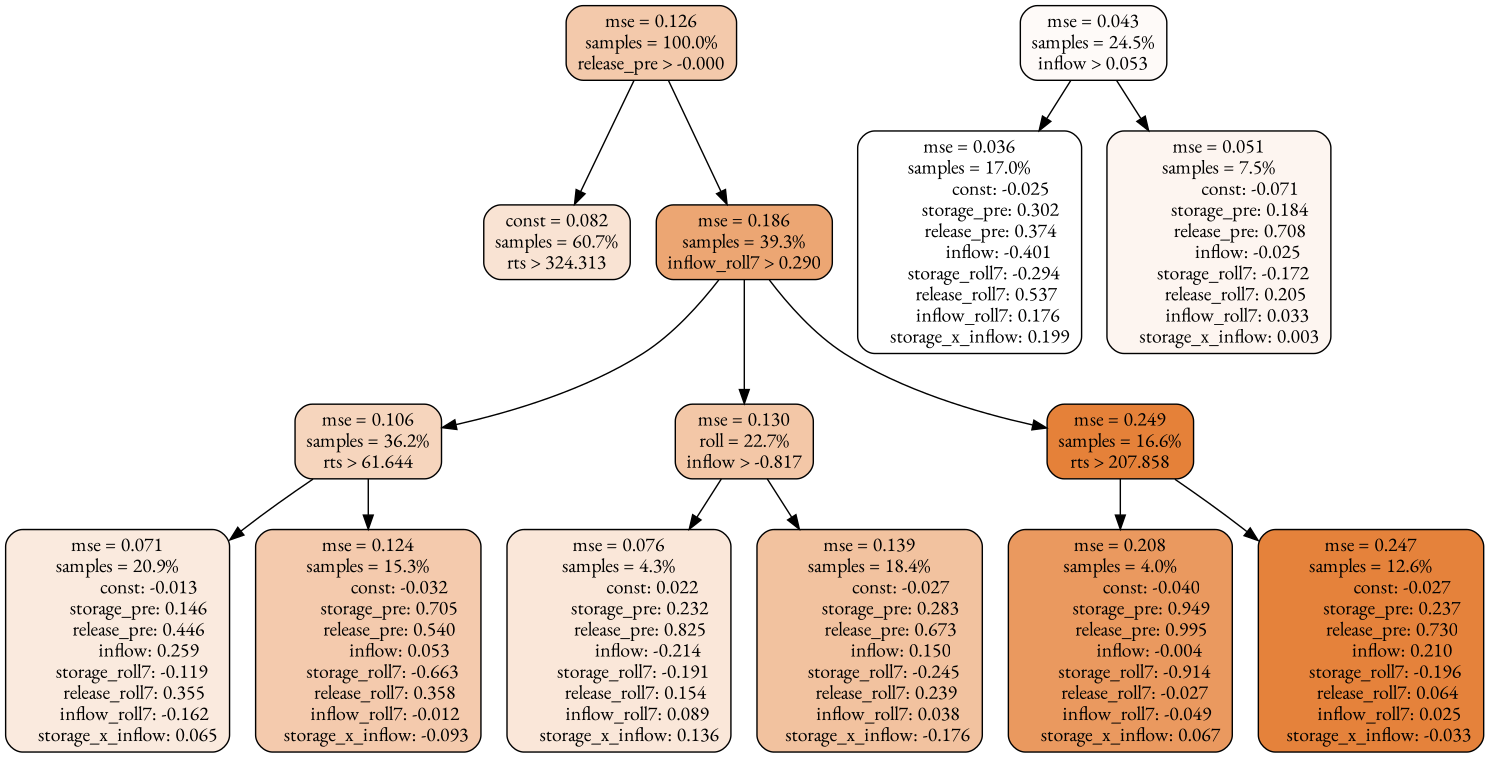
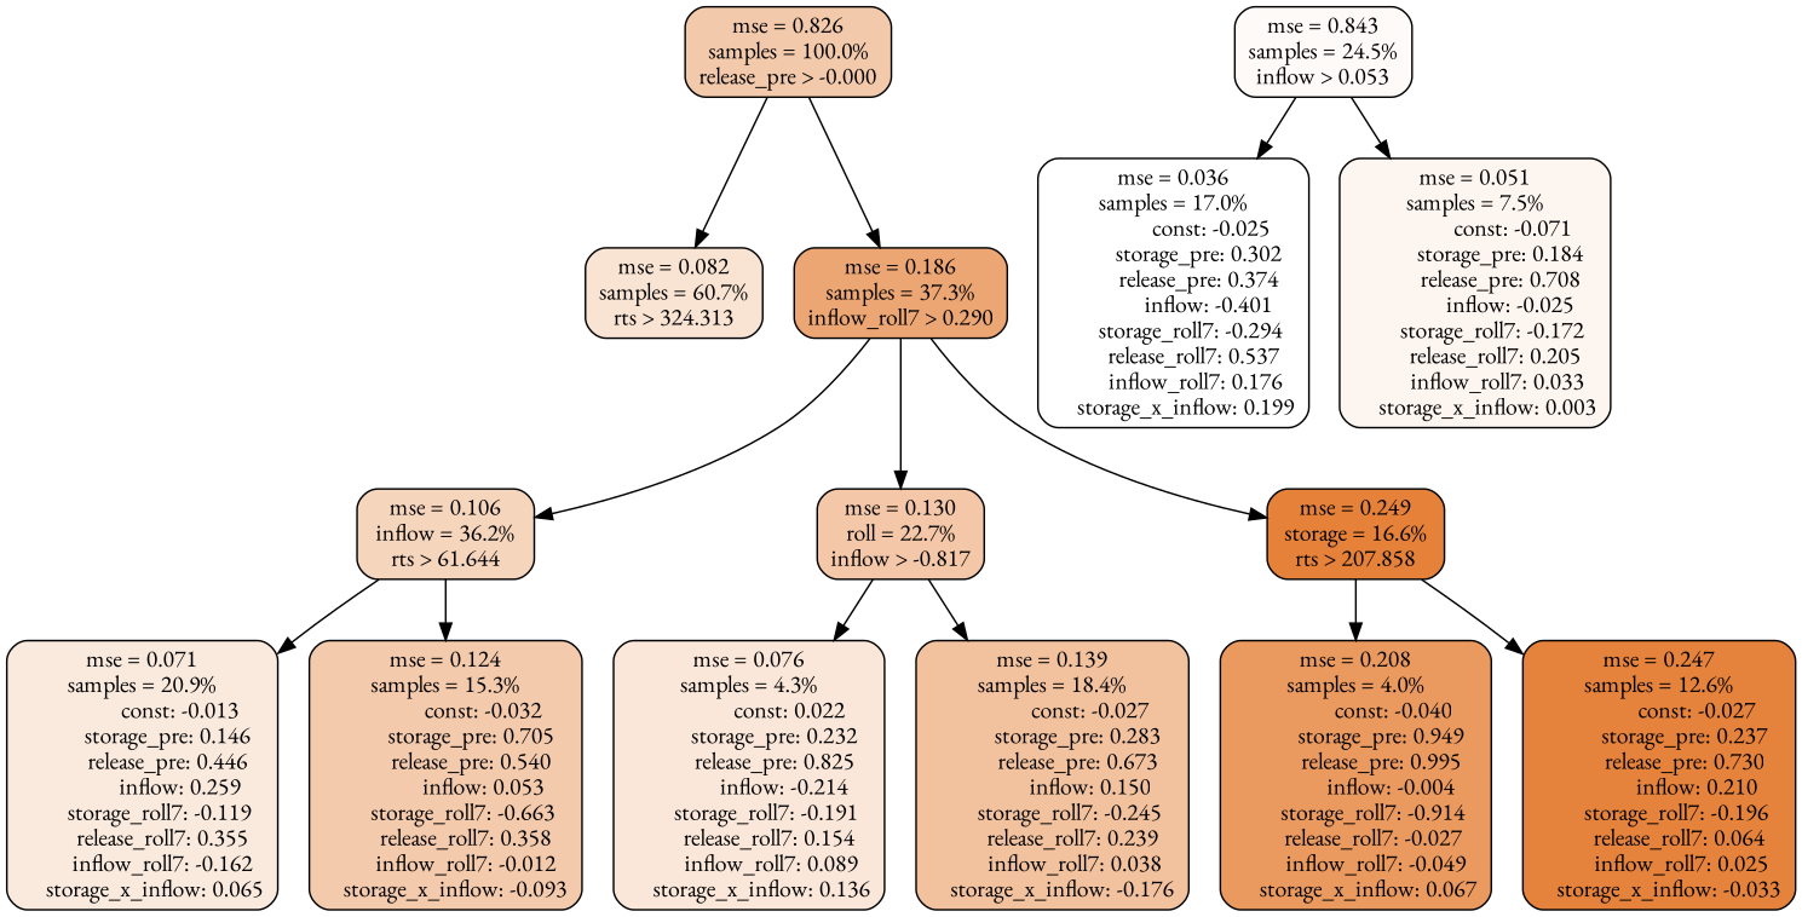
  digraph {
    fontname="EB Garamond"
    node [color=black fontname="EB Garamond" shape=rectangle style="filled, rounded"]
    edge [fontname="EB Garamond"]
-   n1 [fillcolor="#f3c9ab" label="mse = 0.126\nsamples = 100.0%\nrelease_pre > -0.000"]
-   n2 [fillcolor="#f9e3d3" label="const = 0.082\nsamples = 60.7%\nrts > 324.313"]
-   n3 [fillcolor="#eca673" label="mse = 0.186\nsamples = 39.3%\ninflow_roll7 > 0.290"]
-   n4 [fillcolor="#f6d5bd" label="mse = 0.106\nsamples = 36.2%\nrts > 61.644"]
+   n1 [fillcolor="#f3c9ab" label="mse = 0.826\nsamples = 100.0%\nrelease_pre > -0.000"]
+   n2 [fillcolor="#f9e3d3" label="mse = 0.082\nsamples = 60.7%\nrts > 324.313"]
+   n3 [fillcolor="#eca673" label="mse = 0.186\nsamples = 37.3%\ninflow_roll7 > 0.290"]
+   n4 [fillcolor="#f6d5bd" label="mse = 0.106\ninflow = 36.2%\nrts > 61.644"]
    n5 [fillcolor="#f3c7a7" label="mse = 0.130\nroll = 22.7%\ninflow > -0.817"]
-   n6 [fillcolor="#e58139" label="mse = 0.249\nsamples = 16.6%\nrts > 207.858"]
-   n7 [fillcolor="#fefaf8" label="mse = 0.043\nsamples = 24.5%\ninflow > 0.053"]
+   n6 [fillcolor="#e58139" label="mse = 0.249\nstorage = 16.6%\nrts > 207.858"]
+   n7 [fillcolor="#fefaf8" label="mse = 0.843\nsamples = 24.5%\ninflow > 0.053"]
    n8 [fillcolor="#ffffff" label="mse = 0.036\nsamples = 17.0%\n               const: -0.025\n          storage_pre: 0.302\n          release_pre: 0.374\n              inflow: -0.401\n       storage_roll7: -0.294\n        release_roll7: 0.537\n         inflow_roll7: 0.176\n     storage_x_inflow: 0.199"]
    n9 [fillcolor="#fdf5f0" label="mse = 0.051\nsamples = 7.5%\n               const: -0.071\n          storage_pre: 0.184\n          release_pre: 0.708\n              inflow: -0.025\n       storage_roll7: -0.172\n        release_roll7: 0.205\n         inflow_roll7: 0.033\n     storage_x_inflow: 0.003"]
    n10 [fillcolor="#faeade" label="mse = 0.071\nsamples = 20.9%\n               const: -0.013\n          storage_pre: 0.146\n          release_pre: 0.446\n               inflow: 0.259\n       storage_roll7: -0.119\n        release_roll7: 0.355\n        inflow_roll7: -0.162\n     storage_x_inflow: 0.065"]
    n11 [fillcolor="#f4caad" label="mse = 0.124\nsamples = 15.3%\n               const: -0.032\n          storage_pre: 0.705\n          release_pre: 0.540\n               inflow: 0.053\n       storage_roll7: -0.663\n        release_roll7: 0.358\n        inflow_roll7: -0.012\n    storage_x_inflow: -0.093"]
    n12 [fillcolor="#fae7d9" label="mse = 0.076\nsamples = 4.3%\n                const: 0.022\n          storage_pre: 0.232\n          release_pre: 0.825\n              inflow: -0.214\n       storage_roll7: -0.191\n        release_roll7: 0.154\n         inflow_roll7: 0.089\n     storage_x_inflow: 0.136"]
    n13 [fillcolor="#f2c29f" label="mse = 0.139\nsamples = 18.4%\n               const: -0.027\n          storage_pre: 0.283\n          release_pre: 0.673\n               inflow: 0.150\n       storage_roll7: -0.245\n        release_roll7: 0.239\n         inflow_roll7: 0.038\n    storage_x_inflow: -0.176"]
    n14 [fillcolor="#ea995f" label="mse = 0.208\nsamples = 4.0%\n               const: -0.040\n          storage_pre: 0.949\n          release_pre: 0.995\n              inflow: -0.004\n       storage_roll7: -0.914\n       release_roll7: -0.027\n        inflow_roll7: -0.049\n     storage_x_inflow: 0.067"]
    n15 [fillcolor="#e5823b" label="mse = 0.247\nsamples = 12.6%\n               const: -0.027\n          storage_pre: 0.237\n          release_pre: 0.730\n               inflow: 0.210\n       storage_roll7: -0.196\n        release_roll7: 0.064\n         inflow_roll7: 0.025\n    storage_x_inflow: -0.033"]
    n1 -> n2
    n1 -> n3
    n3 -> n4
    n3 -> n5
    n3 -> n6
    n4 -> n10
    n4 -> n11
    n5 -> n12
    n5 -> n13
    n6 -> n14
    n6 -> n15
    n7 -> n8
    n7 -> n9
  }
